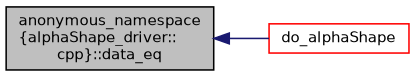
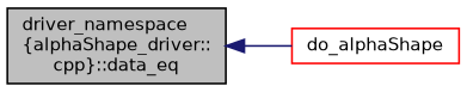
  digraph {
    rankdir=LR
    node [fontname=Helvetica fontsize=10 shape=record style=filled]
-   n1 [color=black fillcolor=grey75 fontcolor=black height=0.2 label="anonymous_namespace\l\{alphaShape_driver::\lcpp\}::data_eq" width=0.4]
+   n1 [color=black fillcolor=grey75 fontcolor=black height=0.2 label="driver_namespace\l\{alphaShape_driver::\lcpp\}::data_eq" width=0.4]
    n2 [color=red fillcolor=white height=0.2 label=do_alphaShape width=0.4]
    n1 -> n2 [color=midnightblue dir=back fontname=Helvetica fontsize=10 labelfontname=Helvetica labelfontsize=10 style=solid]
  }
